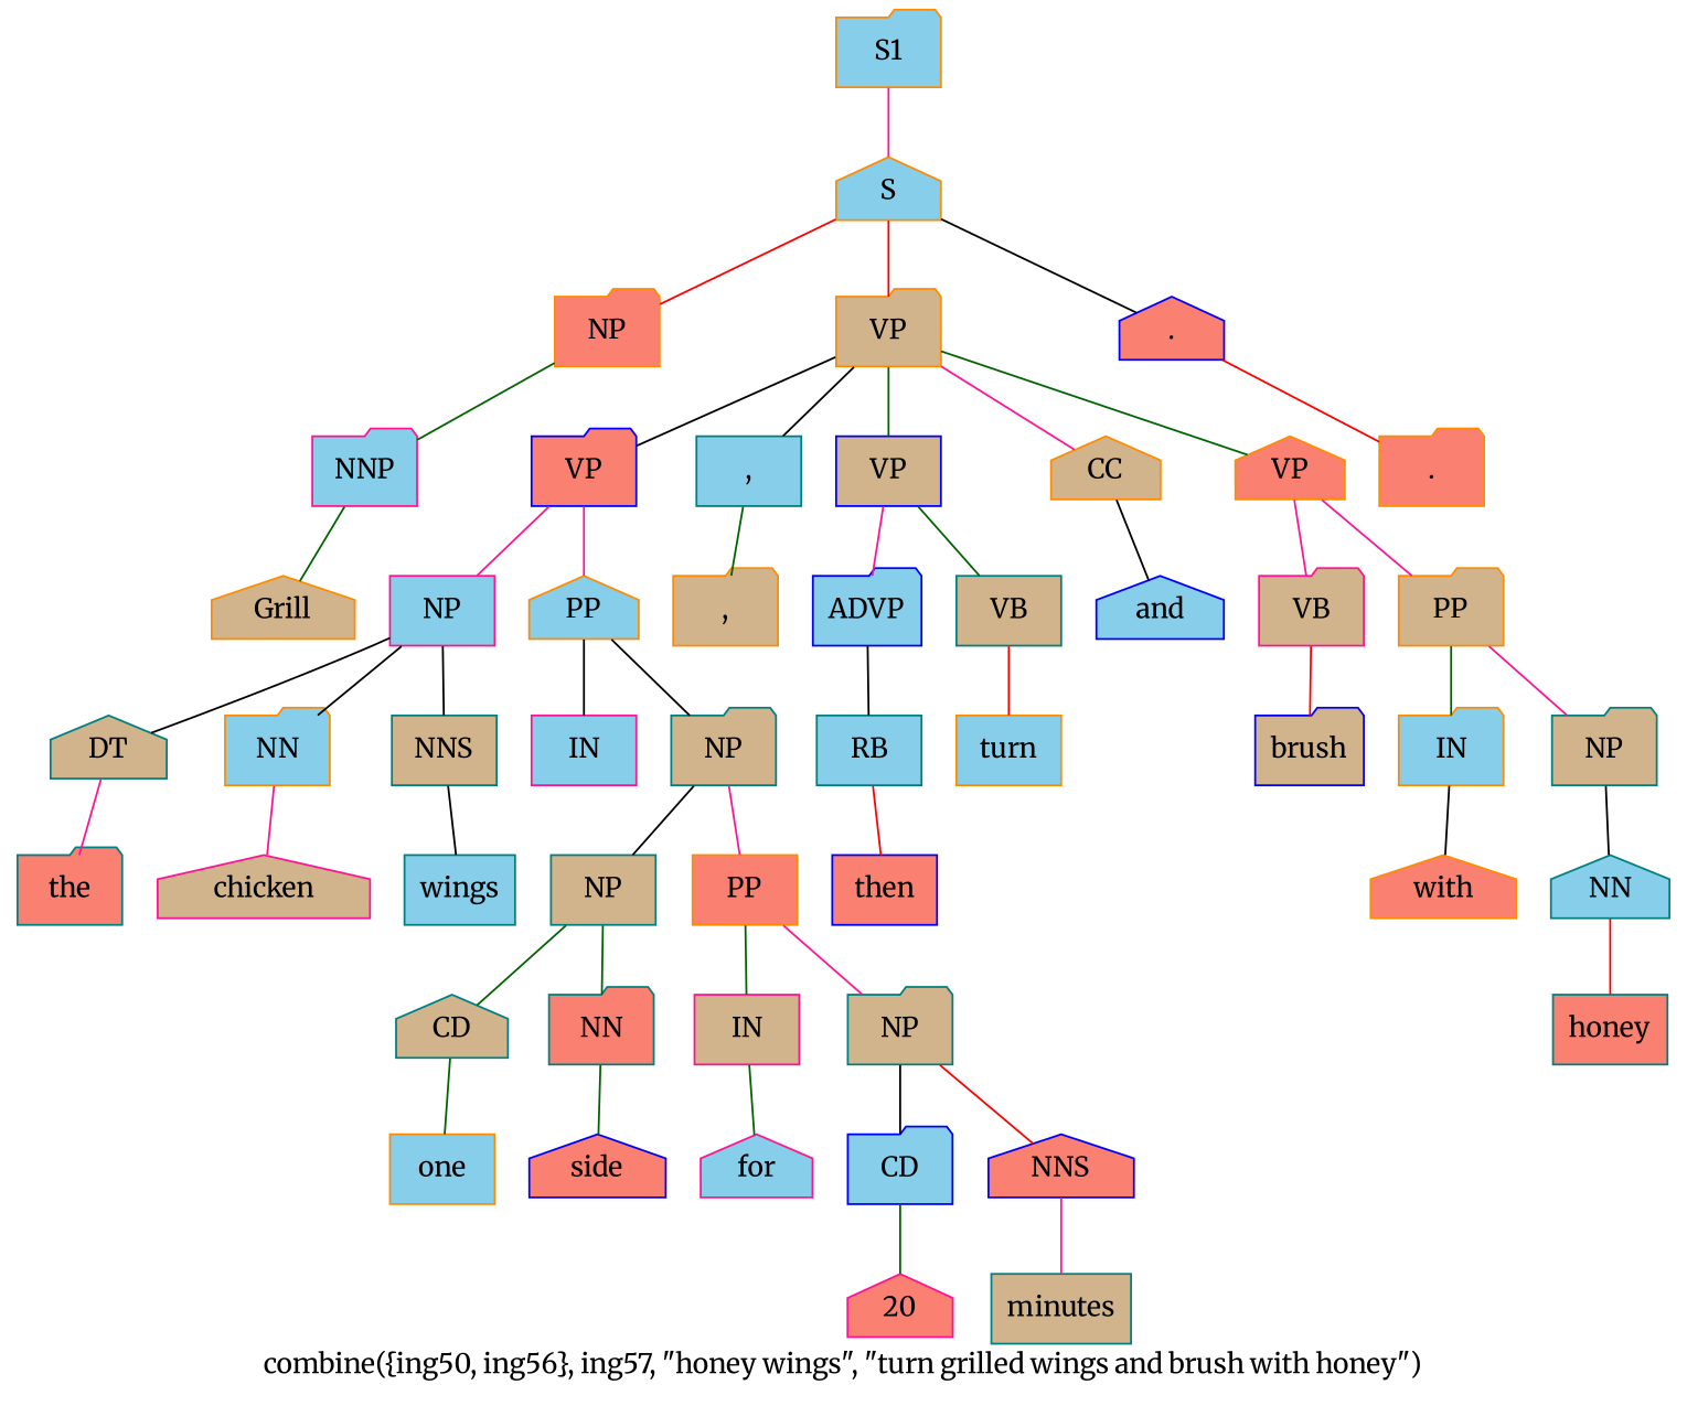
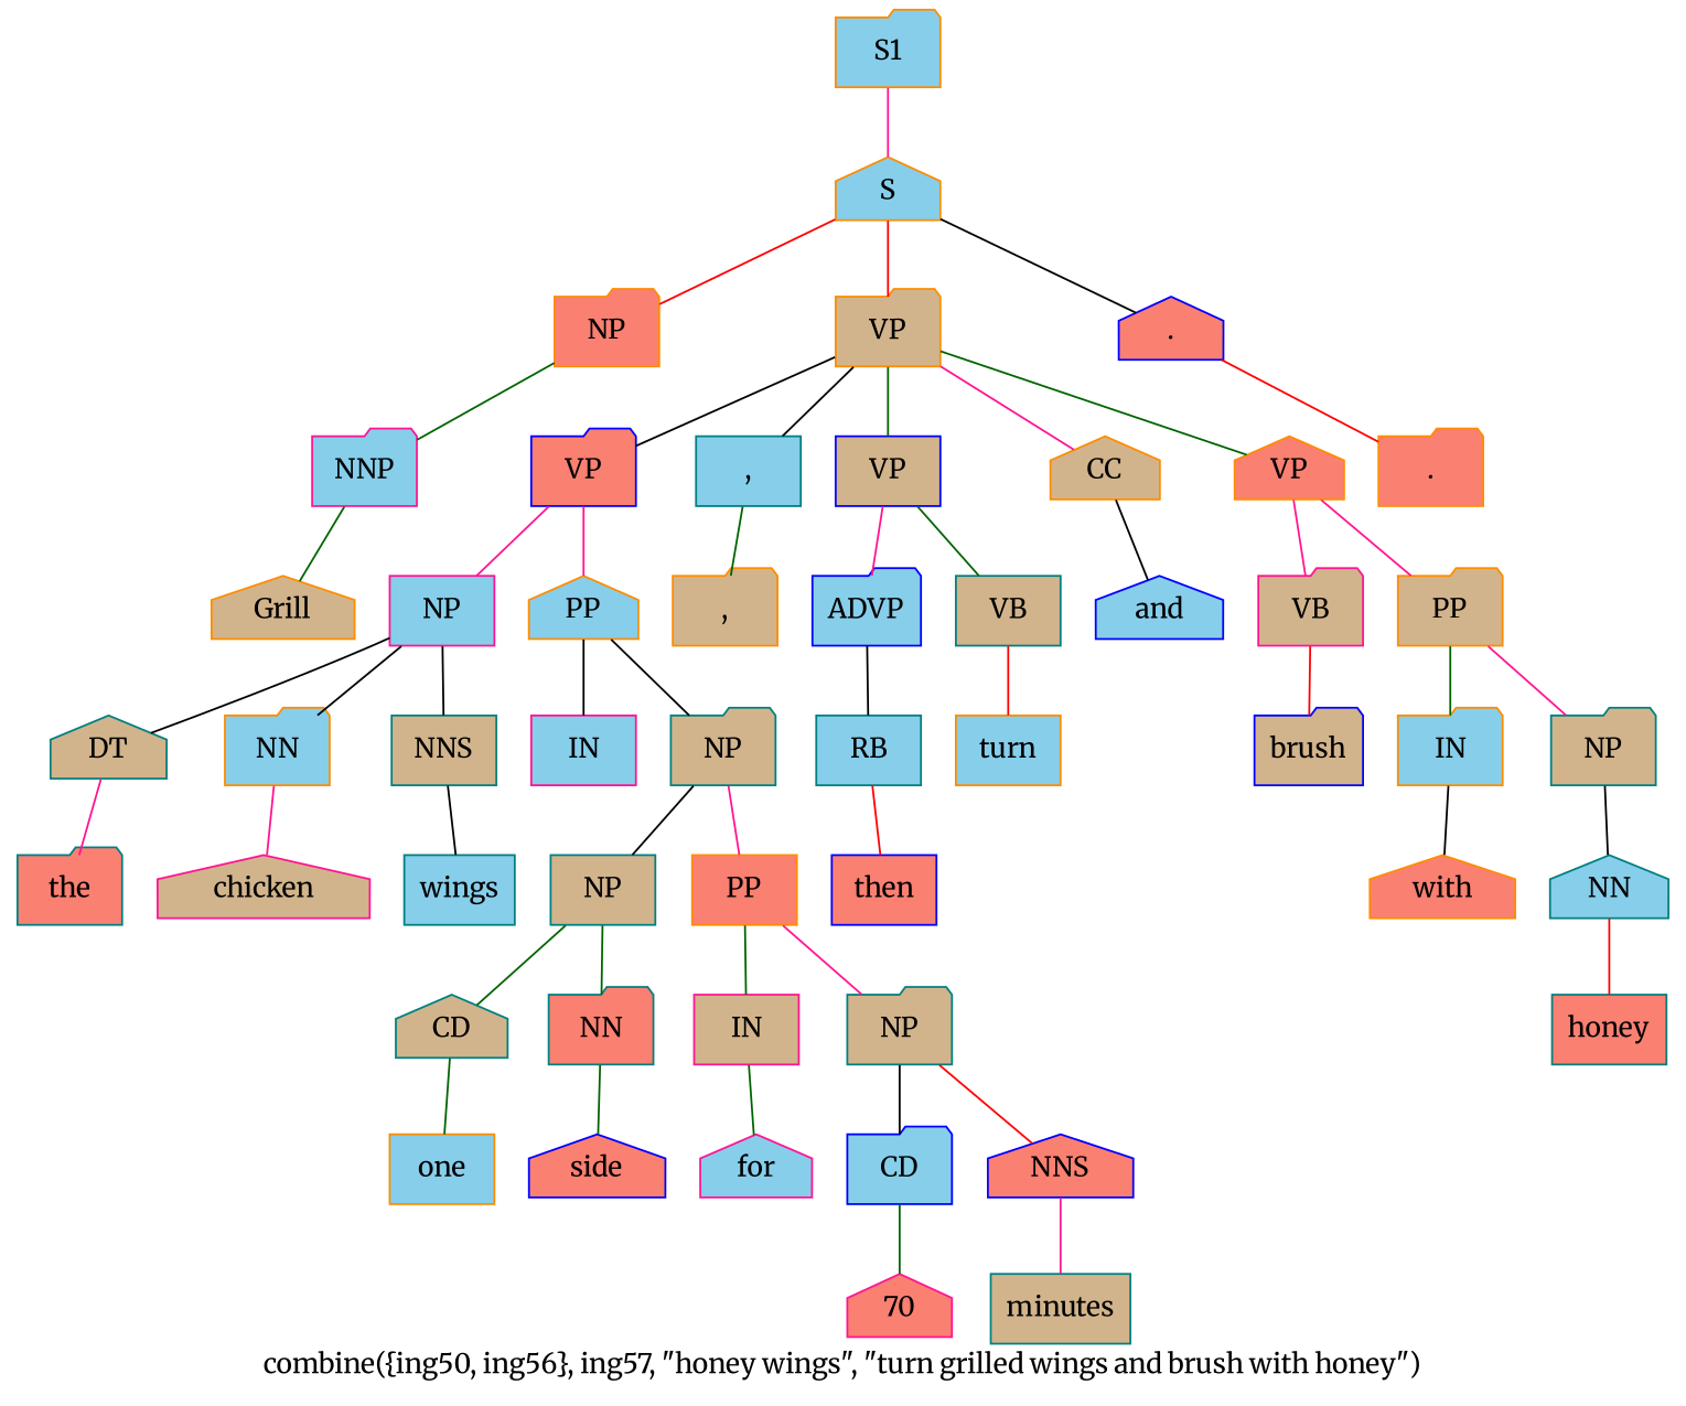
  graph {
    fontname=Merriweather
    label="combine({ing50, ing56}, ing57, \"honey wings\", \"turn grilled wings and brush with honey\")"
    node [color=darkorange fillcolor=tan fontname=Merriweather shape=folder style=filled]
    edge [color=black fontname=Merriweather]
    n1 [fillcolor=skyblue label=S1]
    n2 [fillcolor=skyblue label=S shape=house]
    n3 [fillcolor=salmon label=NP]
    n4 [label=VP]
    n5 [color=blue fillcolor=salmon label="." shape=house]
    n6 [color=deeppink fillcolor=skyblue label=NNP]
    n7 [color=blue fillcolor=salmon label=VP]
    n8 [color=teal fillcolor=skyblue label="," shape=box]
    n9 [color=blue label=VP shape=box]
    n10 [label=CC shape=house]
    n11 [fillcolor=salmon label=VP shape=house]
    n12 [fillcolor=salmon label="."]
    n13 [label=Grill shape=house]
    n14 [color=deeppink fillcolor=skyblue label=NP shape=box]
    n15 [fillcolor=skyblue label=PP shape=house]
    n16 [label=","]
    n17 [color=blue fillcolor=skyblue label=ADVP]
    n18 [color=teal label=VB shape=box]
    n19 [color=blue fillcolor=skyblue label=and shape=house]
    n20 [color=deeppink label=VB]
    n21 [label=PP]
    n22 [color=teal label=DT shape=house]
    n23 [fillcolor=skyblue label=NN]
    n24 [color=teal label=NNS shape=box]
    n25 [color=deeppink fillcolor=skyblue label=IN shape=box]
    n26 [color=teal label=NP]
    n27 [color=teal fillcolor=salmon label=the]
    n28 [color=deeppink label=chicken shape=house]
    n29 [color=teal fillcolor=skyblue label=wings shape=box]
    n30 [color=teal label=NP shape=box]
    n31 [fillcolor=salmon label=PP shape=box]
    n32 [color=teal label=CD shape=house]
    n33 [color=teal fillcolor=salmon label=NN]
    n34 [color=deeppink label=IN shape=box]
    n35 [color=teal label=NP]
    n36 [fillcolor=skyblue label=one shape=box]
    n37 [color=blue fillcolor=salmon label=side shape=house]
    n38 [color=deeppink fillcolor=skyblue label=for shape=house]
    n39 [color=blue fillcolor=skyblue label=CD]
    n40 [color=blue fillcolor=salmon label=NNS shape=house]
-   n41 [color=deeppink fillcolor=salmon label=20 shape=house]
+   n41 [color=deeppink fillcolor=salmon label=70 shape=house]
    n42 [color=teal label=minutes shape=box]
    n43 [color=teal fillcolor=skyblue label=RB shape=box]
    n44 [fillcolor=skyblue label=turn shape=box]
    n45 [color=blue fillcolor=salmon label=then shape=box]
    n46 [color=blue label=brush]
    n47 [fillcolor=skyblue label=IN]
    n48 [color=teal label=NP]
    n49 [fillcolor=salmon label=with shape=house]
    n50 [color=teal fillcolor=skyblue label=NN shape=house]
    n51 [color=teal fillcolor=salmon label=honey shape=box]
    n1 -- n2 [color=deeppink]
    n2 -- n3 [color=red]
    n2 -- n4 [color=red]
    n2 -- n5
    n3 -- n6 [color=darkgreen]
    n4 -- n7
    n4 -- n8
    n4 -- n9 [color=darkgreen]
    n4 -- n10 [color=deeppink]
    n4 -- n11 [color=darkgreen]
    n5 -- n12 [color=red]
    n6 -- n13 [color=darkgreen]
    n7 -- n14 [color=deeppink]
    n7 -- n15 [color=deeppink]
    n8 -- n16 [color=darkgreen]
    n9 -- n17 [color=deeppink]
    n9 -- n18 [color=darkgreen]
    n10 -- n19
    n11 -- n20 [color=deeppink]
    n11 -- n21 [color=deeppink]
    n14 -- n22
    n14 -- n23
    n14 -- n24
    n15 -- n25
    n15 -- n26
    n17 -- n43
    n18 -- n44 [color=red]
    n20 -- n46 [color=red]
    n21 -- n47 [color=darkgreen]
    n21 -- n48 [color=deeppink]
    n22 -- n27 [color=deeppink]
    n23 -- n28 [color=deeppink]
    n24 -- n29
    n26 -- n30
    n26 -- n31 [color=deeppink]
    n30 -- n32 [color=darkgreen]
    n30 -- n33 [color=darkgreen]
    n31 -- n34 [color=darkgreen]
    n31 -- n35 [color=deeppink]
    n32 -- n36 [color=darkgreen]
    n33 -- n37 [color=darkgreen]
    n34 -- n38 [color=darkgreen]
    n35 -- n39
    n35 -- n40 [color=red]
    n39 -- n41 [color=darkgreen]
    n40 -- n42 [color=deeppink]
    n43 -- n45 [color=red]
    n47 -- n49
    n48 -- n50
    n50 -- n51 [color=red]
  }
